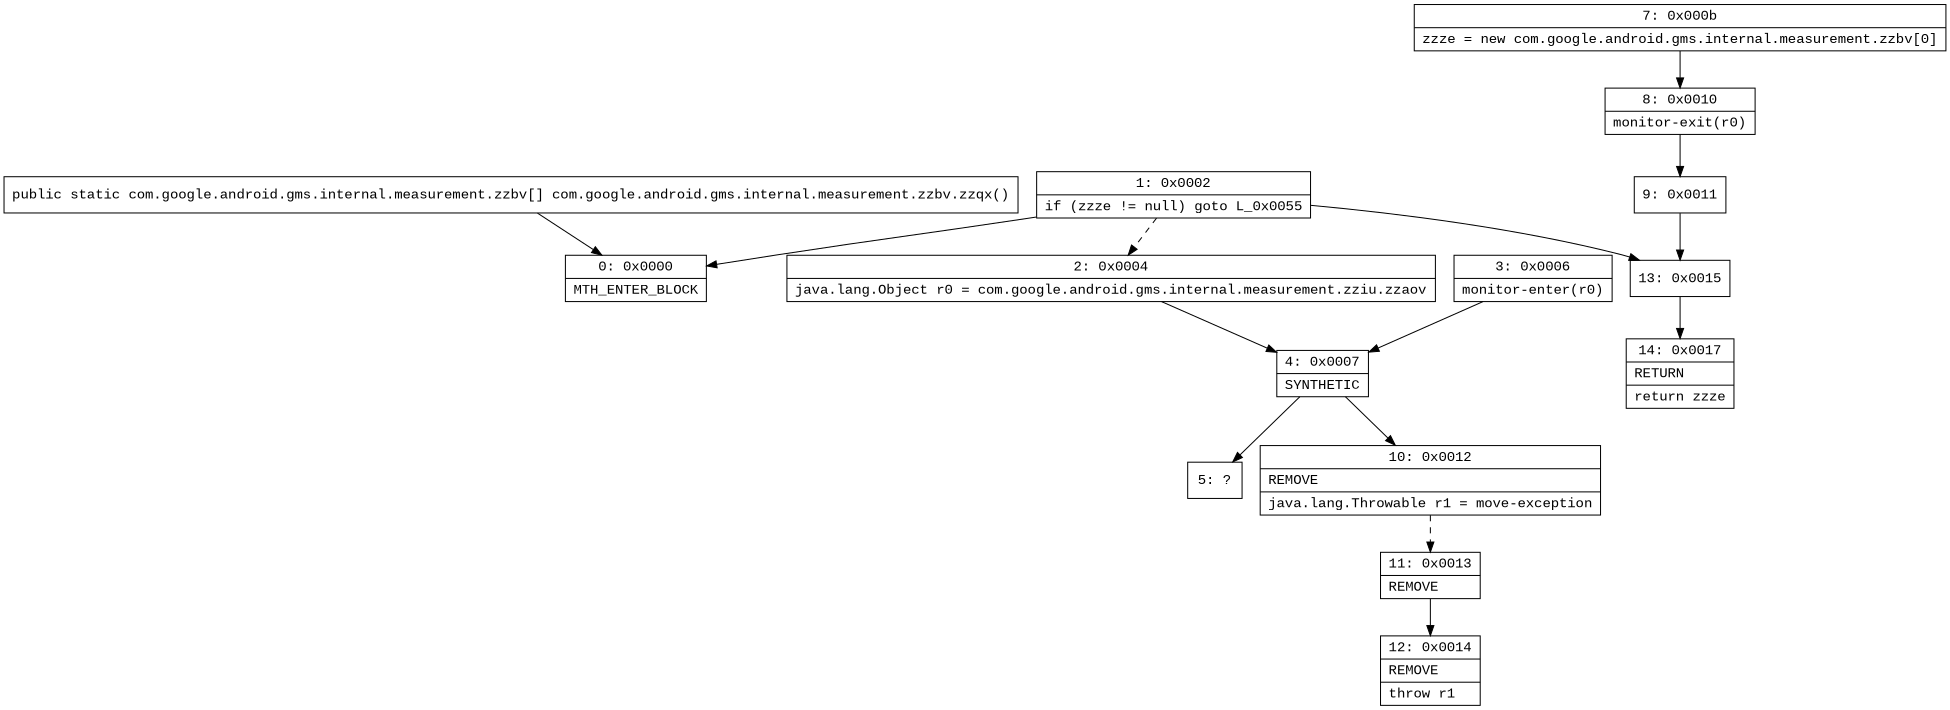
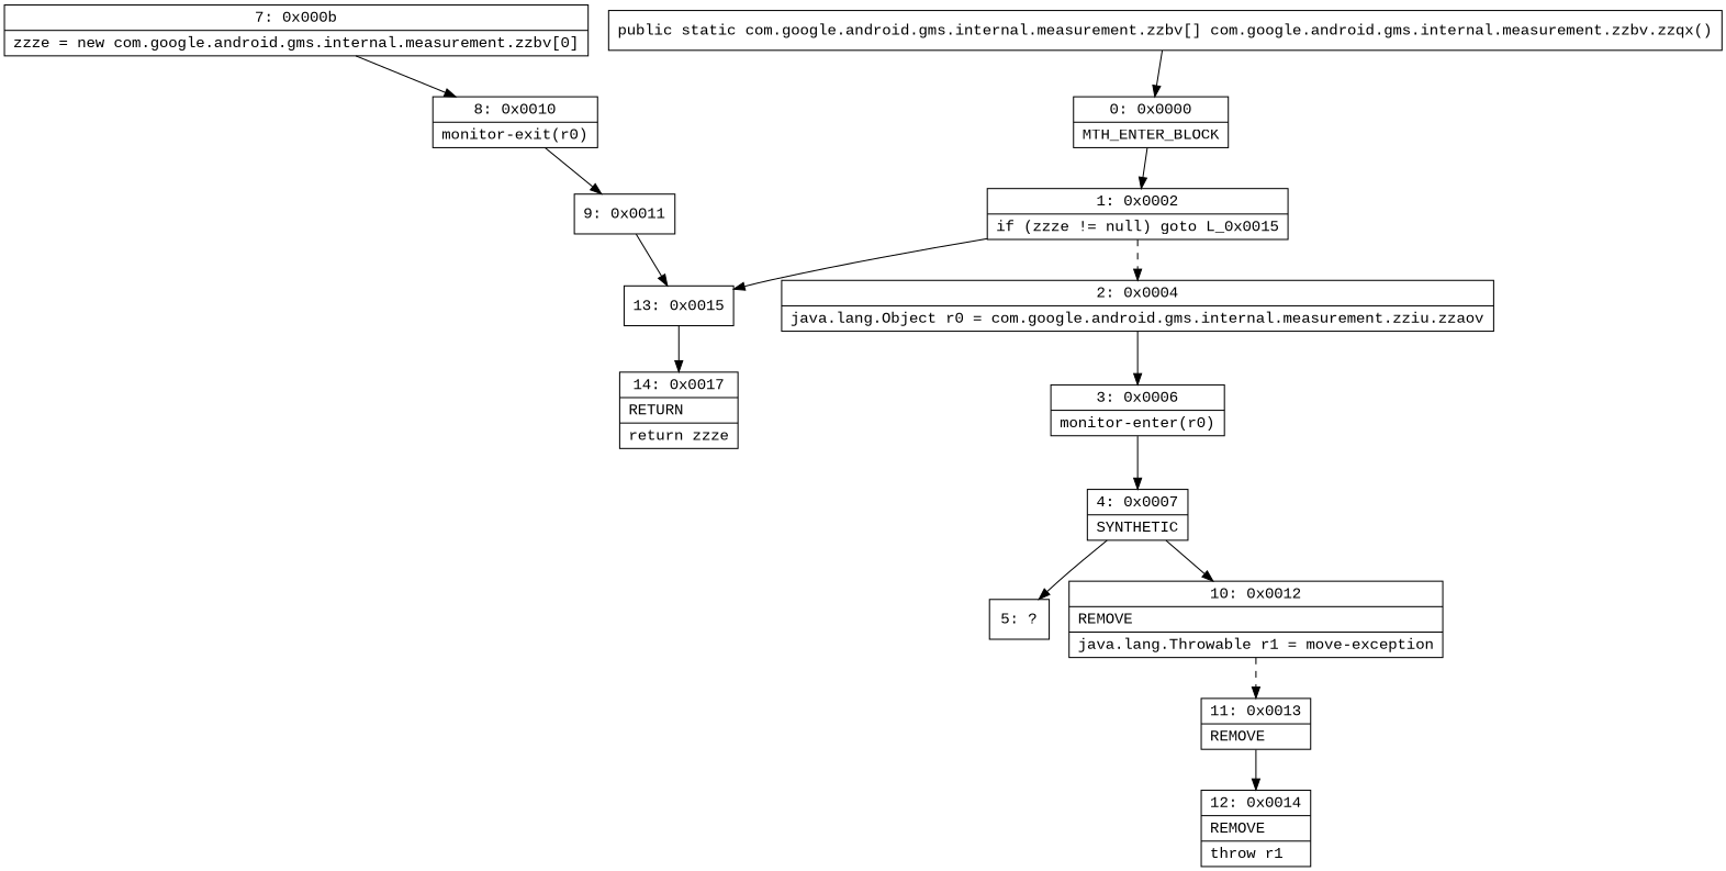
  digraph {
    fontname="Liberation Mono"
    node [fontname="Liberation Mono" shape=record]
    edge [fontname="Liberation Mono"]
    n1 [label="{0\:\ 0x0000|MTH_ENTER_BLOCK\l}"]
-   n2 [label="{1\:\ 0x0002|if (zzze != null) goto L_0x0055\l}"]
+   n2 [label="{1\:\ 0x0002|if (zzze != null) goto L_0x0015\l}"]
    n3 [label="{2\:\ 0x0004|java.lang.Object r0 = com.google.android.gms.internal.measurement.zziu.zzaov\l}"]
    n4 [label="{13\:\ 0x0015}"]
    n5 [label="{3\:\ 0x0006|monitor\-enter(r0)\l}"]
    n6 [label="{14\:\ 0x0017|RETURN\l|return zzze\l}"]
    n7 [label="{4\:\ 0x0007|SYNTHETIC\l}"]
    n8 [label="{5\:\ ?}"]
    n9 [label="{10\:\ 0x0012|REMOVE\l|java.lang.Throwable r1 = move\-exception\l}"]
    n10 [label="{11\:\ 0x0013|REMOVE\l}"]
    n11 [label="{7\:\ 0x000b|zzze = new com.google.android.gms.internal.measurement.zzbv[0]\l}"]
    n12 [label="{8\:\ 0x0010|monitor\-exit(r0)\l}"]
    n13 [label="{9\:\ 0x0011}"]
    n14 [label="{12\:\ 0x0014|REMOVE\l|throw r1\l}"]
    n15 [label="{public static com.google.android.gms.internal.measurement.zzbv[] com.google.android.gms.internal.measurement.zzbv.zzqx() }"]
-   n2 -> n1
+   n1 -> n2
    n2 -> n3 [style=dashed]
    n2 -> n4
-   n3 -> n7
+   n3 -> n5
    n4 -> n6
    n5 -> n7
    n7 -> n8
    n7 -> n9
    n9 -> n10 [style=dashed]
    n10 -> n14
    n11 -> n12
    n12 -> n13
    n13 -> n4
    n15 -> n1
  }
